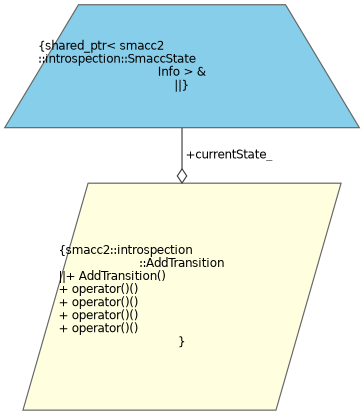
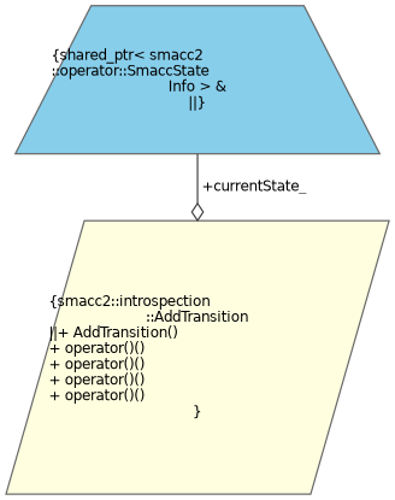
  digraph {
    node [color=gray40 fontname=Helvetica fontsize=10 style=filled]
    n1 [fillcolor=lightyellow fontcolor=black height=0.2 label="{smacc2::introspection\l::AddTransition\n||+ AddTransition()\l+ operator()()\l+ operator()()\l+ operator()()\l+ operator()()\l}" shape=parallelogram width=0.4]
-   n2 [fillcolor=skyblue height=0.2 label="{shared_ptr\< smacc2\l::introspection::SmaccState\lInfo \> &\n||}" shape=trapezium width=0.4]
+   n2 [fillcolor=skyblue height=0.2 label="{shared_ptr\< smacc2\l::operator::SmaccState\lInfo \> &\n||}" shape=trapezium width=0.4]
    n2 -> n1 [arrowhead=odiamond color=grey25 fontname=Helvetica fontsize=10 label=" +currentState_" labelfontname=Helvetica labelfontsize=10 style=solid]
  }
